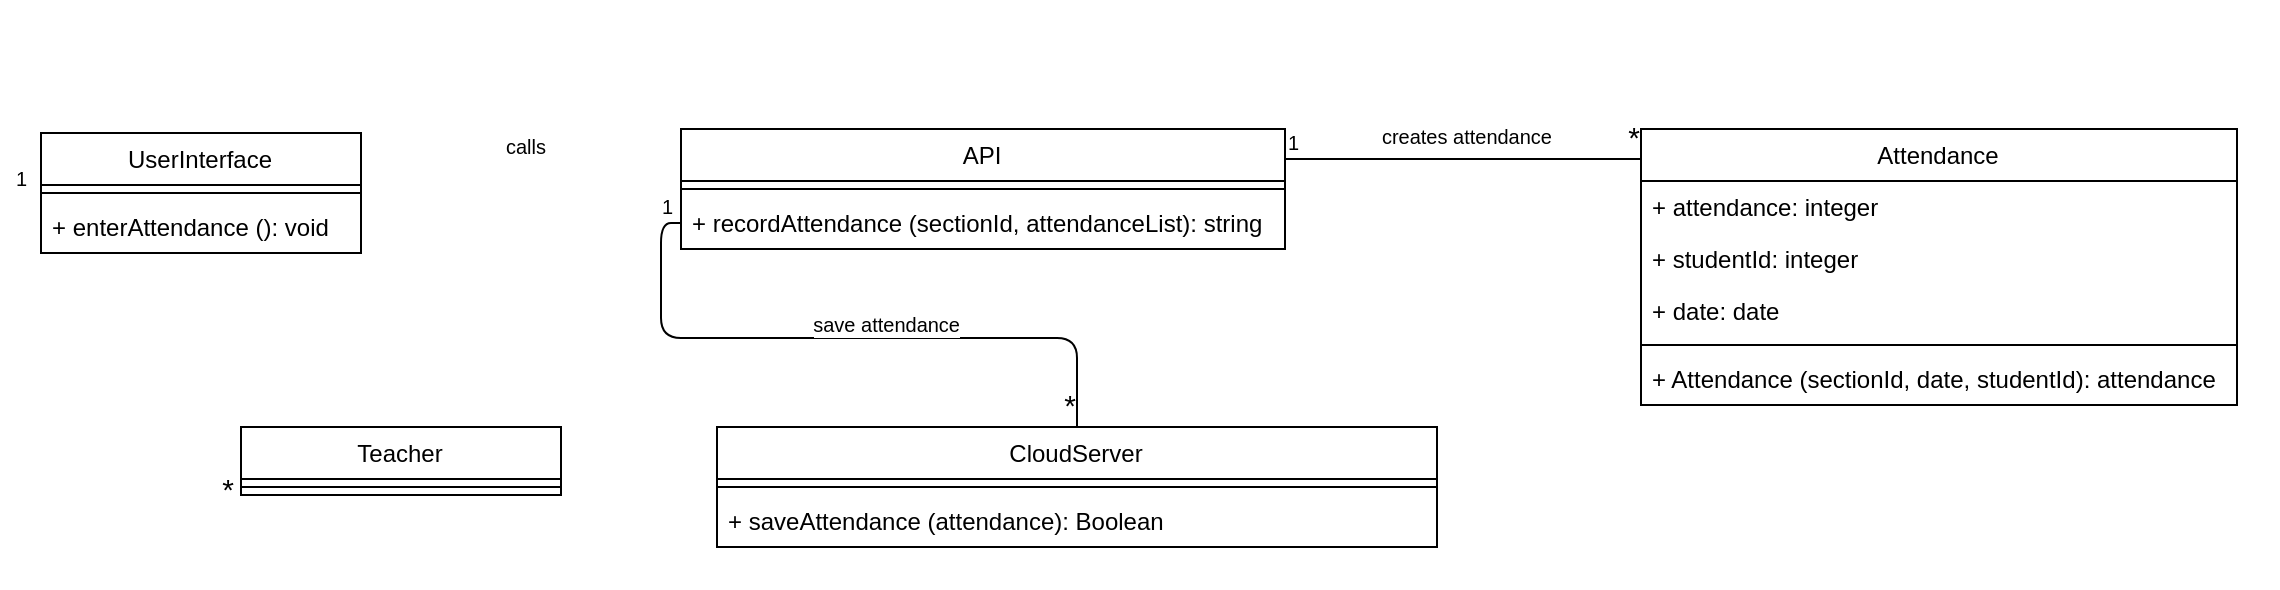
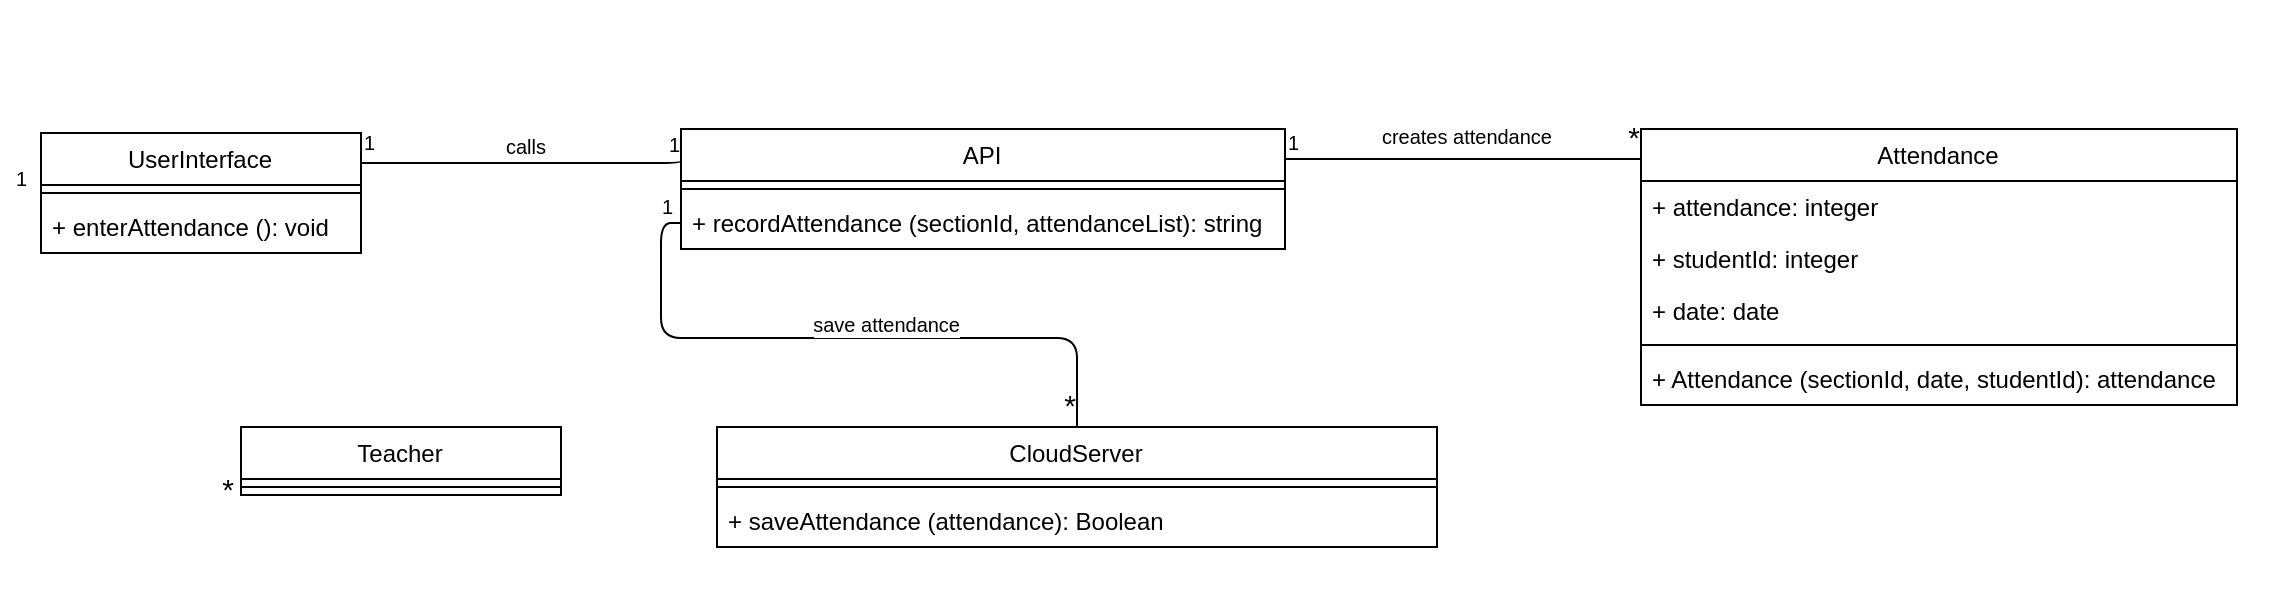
  <mxCell id="0" />
  <mxCell id="1" parent="0" />
  <mxCell id="2" value="&lt;font style=&quot;font-size: 15px&quot;&gt;*&lt;/font&gt;" style="resizable=0;html=1;align=right;verticalAlign=bottom;labelBackgroundColor=#ffffff;fontSize=10;" connectable="0" vertex="1" parent="1"><mxGeometry x="130" y="191" as="geometry"><mxPoint x="-13" y="64" as="offset" /></mxGeometry></mxCell>
+ <mxCell id="3" value="" style="endArrow=none;html=1;edgeStyle=orthogonalEdgeStyle;exitX=1;exitY=0.25;exitDx=0;exitDy=0;entryX=0;entryY=0.25;entryDx=0;entryDy=0;" edge="1" parent="1" source="11" target="14"><mxGeometry relative="1" as="geometry"><mxPoint x="538" y="91.429" as="sourcePoint" /><mxPoint x="598.333" y="96.222" as="targetPoint" /><Array as="points"><mxPoint x="340" y="81" /><mxPoint x="340" y="81" /></Array></mxGeometry></mxCell>
+ <mxCell id="4" value="1" style="resizable=0;html=1;align=left;verticalAlign=bottom;labelBackgroundColor=#ffffff;fontSize=10;" connectable="0" vertex="1" parent="3"><mxGeometry x="-1" relative="1" as="geometry"><mxPoint y="-2" as="offset" /></mxGeometry></mxCell>
+ <mxCell id="5" value="1" style="resizable=0;html=1;align=right;verticalAlign=bottom;labelBackgroundColor=#ffffff;fontSize=10;" connectable="0" vertex="1" parent="3"><mxGeometry x="1" relative="1" as="geometry"><mxPoint y="1" as="offset" /></mxGeometry></mxCell>
  <mxCell id="6" value="calls" style="resizable=0;html=1;align=right;verticalAlign=bottom;labelBackgroundColor=#ffffff;fontSize=10;" connectable="0" vertex="1" parent="1"><mxGeometry x="283" y="25" as="geometry"><mxPoint x="-10" y="56" as="offset" /></mxGeometry></mxCell>
  <mxCell id="7" value="" style="endArrow=none;html=1;edgeStyle=orthogonalEdgeStyle;entryX=0.5;entryY=0;entryDx=0;entryDy=0;exitX=0;exitY=0.5;exitDx=0;exitDy=0;" edge="1" parent="1" source="16" target="17"><mxGeometry relative="1" as="geometry"><mxPoint x="558" y="136" as="sourcePoint" /><mxPoint x="668" y="223.5" as="targetPoint" /></mxGeometry></mxCell>
  <mxCell id="8" value="1" style="resizable=0;html=1;align=left;verticalAlign=bottom;labelBackgroundColor=#ffffff;fontSize=10;" connectable="0" vertex="1" parent="7"><mxGeometry x="-1" relative="1" as="geometry"><mxPoint x="-11" as="offset" /></mxGeometry></mxCell>
  <mxCell id="9" value="&lt;font style=&quot;font-size: 15px&quot;&gt;*&lt;/font&gt;" style="resizable=0;html=1;align=right;verticalAlign=bottom;labelBackgroundColor=#ffffff;fontSize=10;" connectable="0" vertex="1" parent="7"><mxGeometry x="1" relative="1" as="geometry" /></mxCell>
  <mxCell id="10" value="save attendance" style="resizable=0;html=1;align=right;verticalAlign=bottom;labelBackgroundColor=#ffffff;fontSize=10;" connectable="0" vertex="1" parent="1"><mxGeometry x="490" y="114" as="geometry"><mxPoint x="-10" y="56" as="offset" /></mxGeometry></mxCell>
  <mxCell id="11" value="UserInterface" style="swimlane;fontStyle=0;align=center;verticalAlign=top;childLayout=stackLayout;horizontal=1;startSize=26;horizontalStack=0;resizeParent=1;resizeParentMax=0;resizeLast=0;collapsible=1;marginBottom=0;" vertex="1" parent="1"><mxGeometry x="20" y="66" width="160" height="60" as="geometry" /></mxCell>
  <mxCell id="12" value="" style="line;strokeWidth=1;fillColor=none;align=left;verticalAlign=middle;spacingTop=-1;spacingLeft=3;spacingRight=3;rotatable=0;labelPosition=right;points=[];portConstraint=eastwest;" vertex="1" parent="11"><mxGeometry y="26" width="160" height="8" as="geometry" /></mxCell>
  <mxCell id="13" value="+ enterAttendance (): void" style="text;strokeColor=none;fillColor=none;align=left;verticalAlign=top;spacingLeft=4;spacingRight=4;overflow=hidden;rotatable=0;points=[[0,0.5],[1,0.5]];portConstraint=eastwest;" vertex="1" parent="11"><mxGeometry y="34" width="160" height="26" as="geometry" /></mxCell>
  <mxCell id="14" value="API" style="swimlane;fontStyle=0;align=center;verticalAlign=top;childLayout=stackLayout;horizontal=1;startSize=26;horizontalStack=0;resizeParent=1;resizeParentMax=0;resizeLast=0;collapsible=1;marginBottom=0;" vertex="1" parent="1"><mxGeometry x="340" y="64" width="302" height="60" as="geometry" /></mxCell>
  <mxCell id="15" value="" style="line;strokeWidth=1;fillColor=none;align=left;verticalAlign=middle;spacingTop=-1;spacingLeft=3;spacingRight=3;rotatable=0;labelPosition=right;points=[];portConstraint=eastwest;" vertex="1" parent="14"><mxGeometry y="26" width="302" height="8" as="geometry" /></mxCell>
  <mxCell id="16" value="+ recordAttendance (sectionId, attendanceList): string" style="text;strokeColor=none;fillColor=none;align=left;verticalAlign=top;spacingLeft=4;spacingRight=4;overflow=hidden;rotatable=0;points=[[0,0.5],[1,0.5]];portConstraint=eastwest;" vertex="1" parent="14"><mxGeometry y="34" width="302" height="26" as="geometry" /></mxCell>
  <mxCell id="17" value="CloudServer" style="swimlane;fontStyle=0;align=center;verticalAlign=top;childLayout=stackLayout;horizontal=1;startSize=26;horizontalStack=0;resizeParent=1;resizeParentMax=0;resizeLast=0;collapsible=1;marginBottom=0;" vertex="1" parent="1"><mxGeometry x="358" y="213" width="360" height="60" as="geometry" /></mxCell>
  <mxCell id="18" value="" style="line;strokeWidth=1;fillColor=none;align=left;verticalAlign=middle;spacingTop=-1;spacingLeft=3;spacingRight=3;rotatable=0;labelPosition=right;points=[];portConstraint=eastwest;" vertex="1" parent="17"><mxGeometry y="26" width="360" height="8" as="geometry" /></mxCell>
  <mxCell id="19" value="+ saveAttendance (attendance): Boolean" style="text;strokeColor=none;fillColor=none;align=left;verticalAlign=top;spacingLeft=4;spacingRight=4;overflow=hidden;rotatable=0;points=[[0,0.5],[1,0.5]];portConstraint=eastwest;" vertex="1" parent="17"><mxGeometry y="34" width="360" height="26" as="geometry" /></mxCell>
  <mxCell id="20" value="1" style="resizable=0;html=1;align=left;verticalAlign=bottom;labelBackgroundColor=#ffffff;fontSize=10;" connectable="0" vertex="1" parent="1"><mxGeometry x="334" y="109" as="geometry"><mxPoint x="-328" y="-12" as="offset" /></mxGeometry></mxCell>
  <mxCell id="21" value="Teacher" style="swimlane;fontStyle=0;align=center;verticalAlign=top;childLayout=stackLayout;horizontal=1;startSize=26;horizontalStack=0;resizeParent=1;resizeParentMax=0;resizeLast=0;collapsible=1;marginBottom=0;" vertex="1" parent="1"><mxGeometry x="120" y="213" width="160" height="34" as="geometry" /></mxCell>
  <mxCell id="22" value="" style="line;strokeWidth=1;fillColor=none;align=left;verticalAlign=middle;spacingTop=-1;spacingLeft=3;spacingRight=3;rotatable=0;labelPosition=right;points=[];portConstraint=eastwest;" vertex="1" parent="21"><mxGeometry y="26" width="160" height="8" as="geometry" /></mxCell>
  <mxCell id="23" value="Attendance" style="swimlane;fontStyle=0;align=center;verticalAlign=top;childLayout=stackLayout;horizontal=1;startSize=26;horizontalStack=0;resizeParent=1;resizeParentMax=0;resizeLast=0;collapsible=1;marginBottom=0;" vertex="1" parent="1"><mxGeometry x="820" y="64" width="298" height="138" as="geometry" /></mxCell>
  <mxCell id="24" value="+ attendance: integer" style="text;strokeColor=none;fillColor=none;align=left;verticalAlign=top;spacingLeft=4;spacingRight=4;overflow=hidden;rotatable=0;points=[[0,0.5],[1,0.5]];portConstraint=eastwest;" vertex="1" parent="23"><mxGeometry y="26" width="298" height="26" as="geometry" /></mxCell>
  <mxCell id="25" value="+ studentId: integer" style="text;strokeColor=none;fillColor=none;align=left;verticalAlign=top;spacingLeft=4;spacingRight=4;overflow=hidden;rotatable=0;points=[[0,0.5],[1,0.5]];portConstraint=eastwest;" vertex="1" parent="23"><mxGeometry y="52" width="298" height="26" as="geometry" /></mxCell>
  <mxCell id="26" value="+ date: date" style="text;strokeColor=none;fillColor=none;align=left;verticalAlign=top;spacingLeft=4;spacingRight=4;overflow=hidden;rotatable=0;points=[[0,0.5],[1,0.5]];portConstraint=eastwest;" vertex="1" parent="23"><mxGeometry y="78" width="298" height="26" as="geometry" /></mxCell>
  <mxCell id="27" value="" style="line;strokeWidth=1;fillColor=none;align=left;verticalAlign=middle;spacingTop=-1;spacingLeft=3;spacingRight=3;rotatable=0;labelPosition=right;points=[];portConstraint=eastwest;" vertex="1" parent="23"><mxGeometry y="104" width="298" height="8" as="geometry" /></mxCell>
  <mxCell id="28" value="+ Attendance (sectionId, date, studentId): attendance" style="text;strokeColor=none;fillColor=none;align=left;verticalAlign=top;spacingLeft=4;spacingRight=4;overflow=hidden;rotatable=0;points=[[0,0.5],[1,0.5]];portConstraint=eastwest;" vertex="1" parent="23"><mxGeometry y="112" width="298" height="26" as="geometry" /></mxCell>
  <mxCell id="29" value="" style="endArrow=none;html=1;edgeStyle=orthogonalEdgeStyle;exitX=1;exitY=0.25;exitDx=0;exitDy=0;" edge="1" parent="1" source="14"><mxGeometry relative="1" as="geometry"><mxPoint x="1100" y="77" as="sourcePoint" /><mxPoint x="820" y="79" as="targetPoint" /></mxGeometry></mxCell>
  <mxCell id="30" value="1" style="resizable=0;html=1;align=left;verticalAlign=bottom;labelBackgroundColor=#ffffff;fontSize=10;" connectable="0" vertex="1" parent="29"><mxGeometry x="-1" relative="1" as="geometry"><mxPoint as="offset" /></mxGeometry></mxCell>
  <mxCell id="31" value="&lt;font style=&quot;font-size: 15px&quot;&gt;*&lt;/font&gt;" style="resizable=0;html=1;align=right;verticalAlign=bottom;labelBackgroundColor=#ffffff;fontSize=10;" connectable="0" vertex="1" parent="29"><mxGeometry x="1" relative="1" as="geometry" /></mxCell>
  <mxCell id="32" value="creates attendance" style="resizable=0;html=1;align=right;verticalAlign=bottom;labelBackgroundColor=#ffffff;fontSize=10;" connectable="0" vertex="1" parent="1"><mxGeometry x="786" y="20" as="geometry"><mxPoint x="-10" y="56" as="offset" /></mxGeometry></mxCell>
